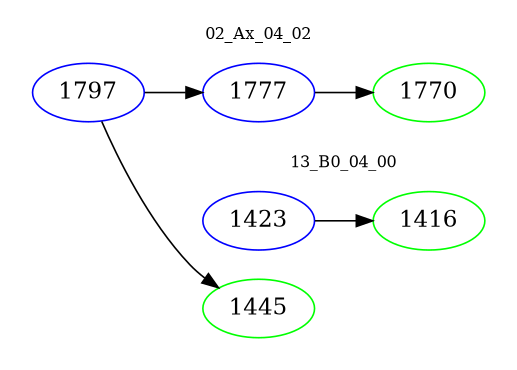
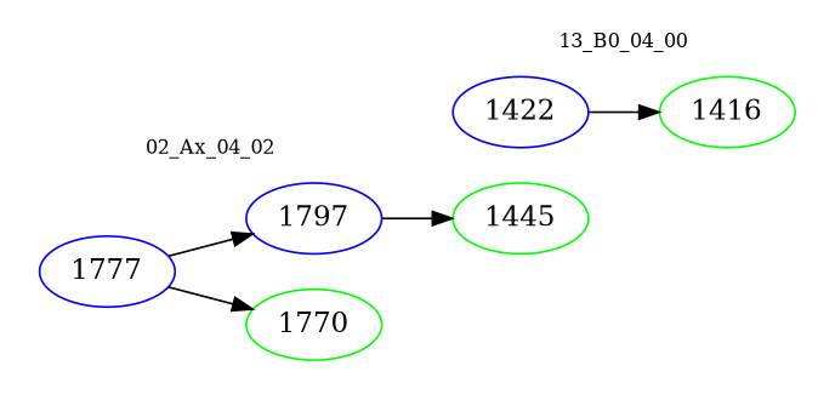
  digraph {
    rankdir=LR
    node [color=blue]
    edge [color=black]
    n1 [label=1777]
    n2 [color=green label=1770]
    n3 [label=1797]
-   n4 [label=1423]
+   n4 [label=1422]
    n5 [color=green label=1416]
    n6 [color=green label=1445]
    subgraph cluster_1 {
      color=white
      fontsize=10
      label="02_Ax_04_02"
      n1
      n2
      n3
    }
    subgraph cluster_2 {
      color=white
      fontsize=10
      label="13_B0_04_00"
      n4
      n5
      n6
    }
    n1 -> n2
-   n3 -> n1
+   n1 -> n3
    n3 -> n6
    n4 -> n5
  }
